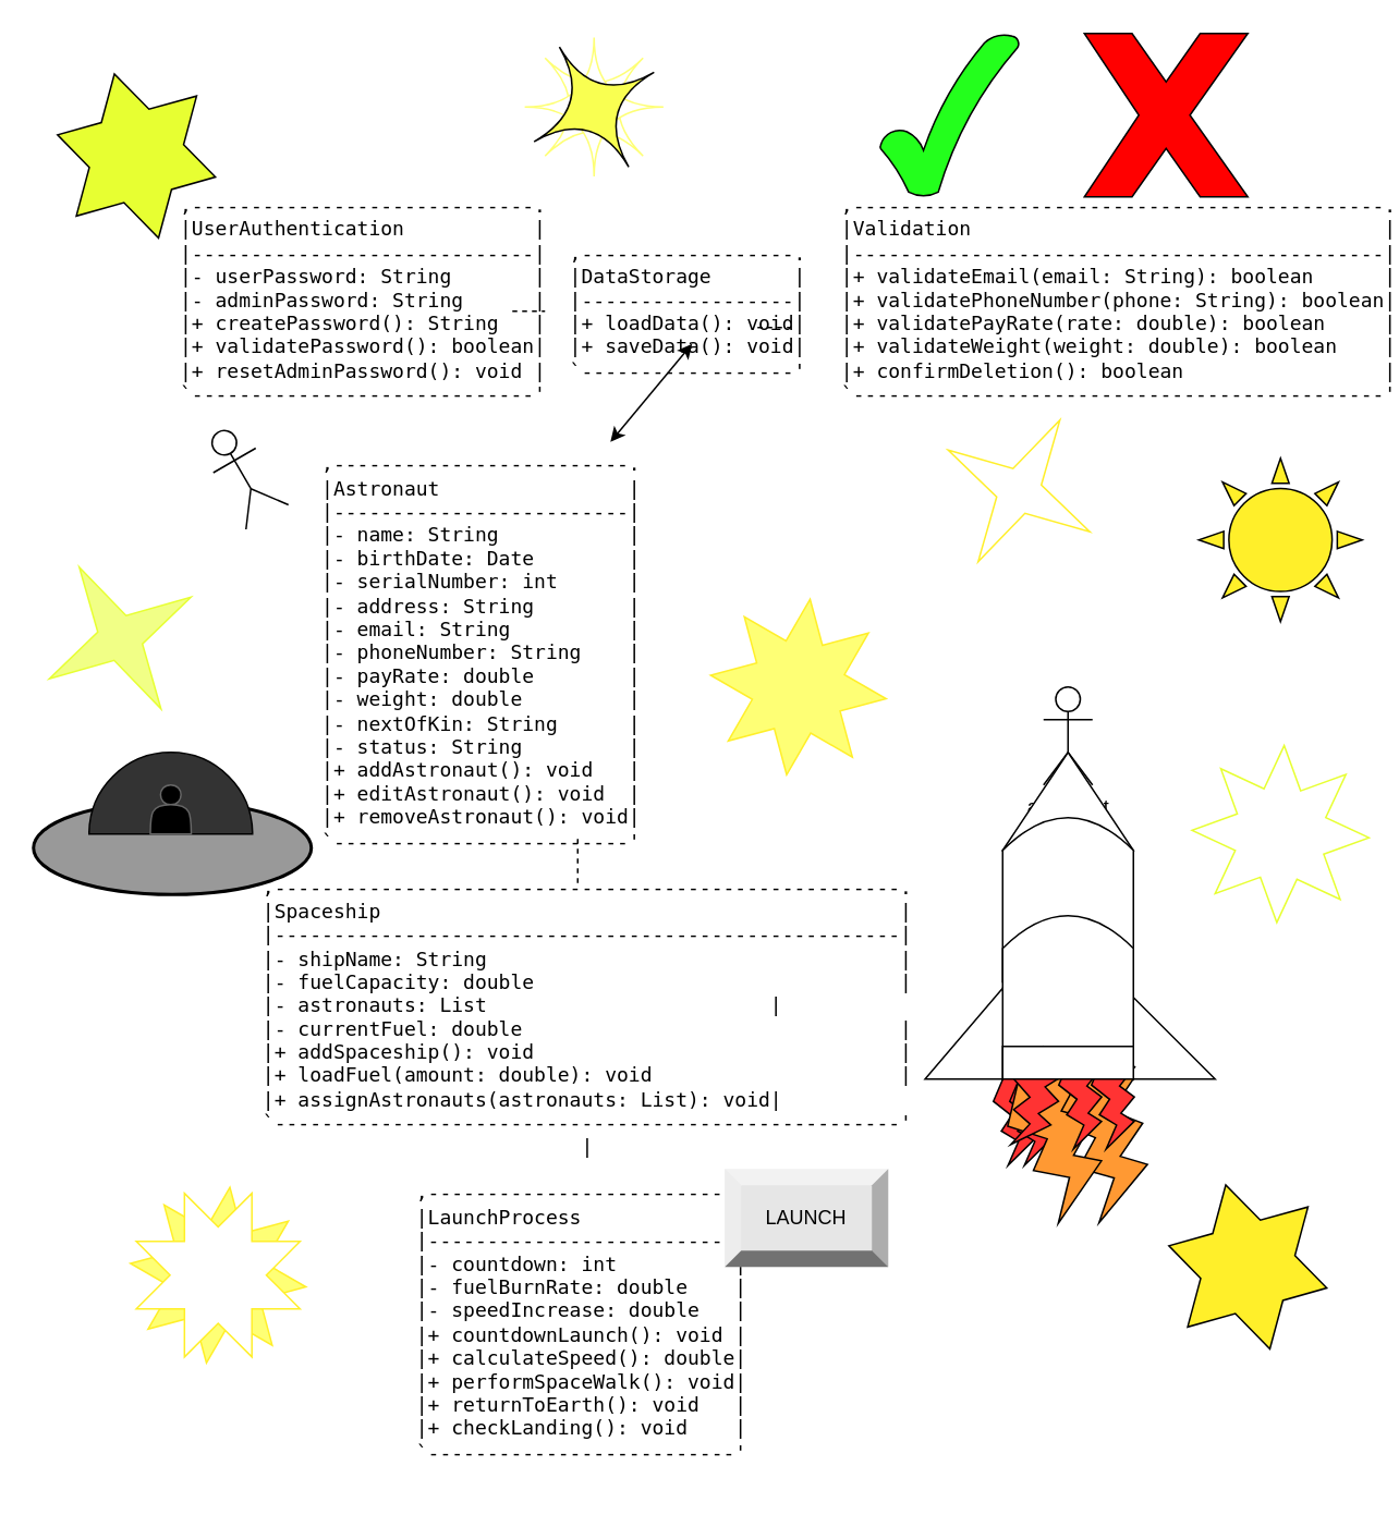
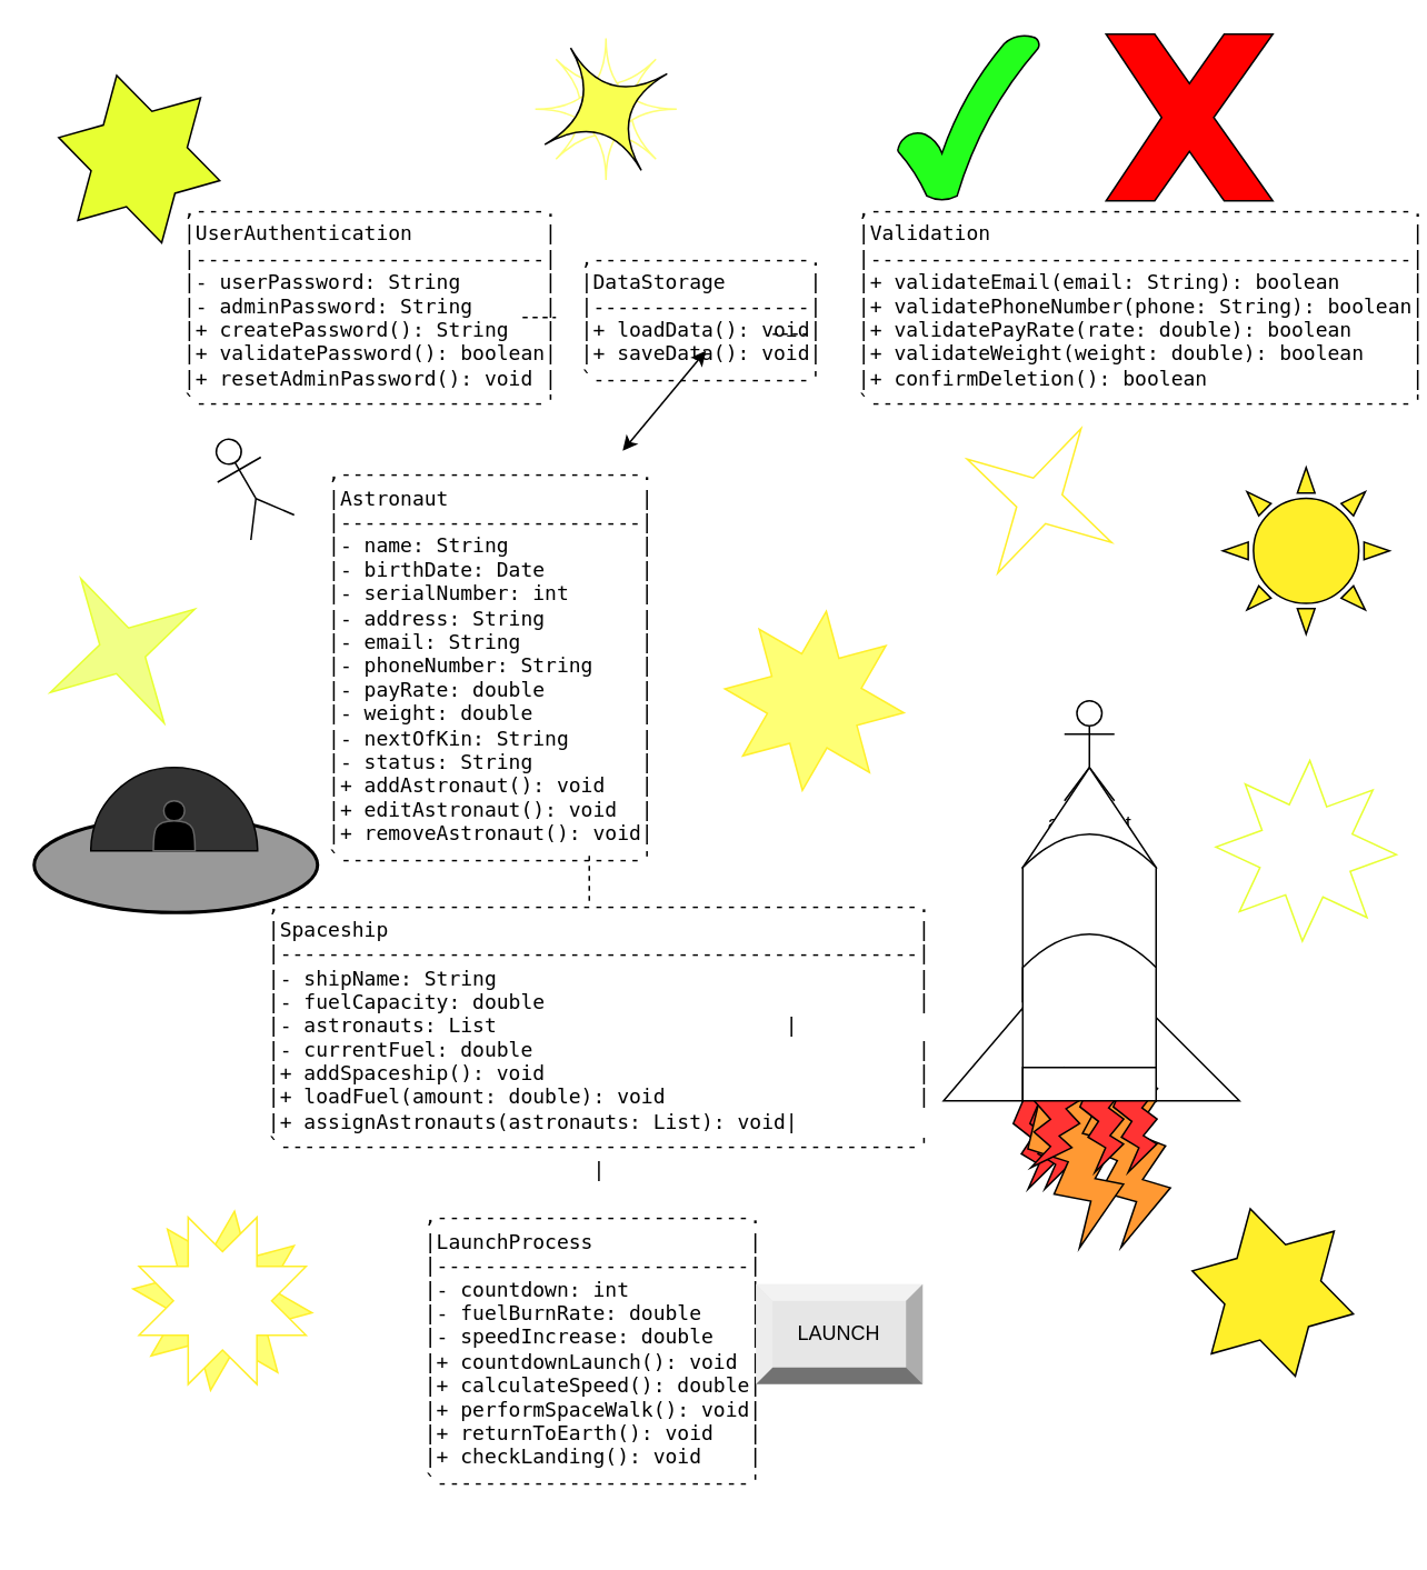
  <mxCell id="0" />
  <mxCell id="1" parent="0" />
  <mxCell id="2" value="&lt;pre&gt;,-----------------------------.                         ,---------------------------------------------.&#10;|UserAuthentication           |                         |Validation                                   |&#10;|-----------------------------|  ,------------------.   |---------------------------------------------|&#10;|- userPassword: String       |  |DataStorage       |   |+ validateEmail(email: String): boolean      |&#10;|- adminPassword: String      |  |------------------|   |+ validatePhoneNumber(phone: String): boolean|&#10;|+ createPassword(): String   |  |+ loadData(): void|   |+ validatePayRate(rate: double): boolean     |&#10;|+ validatePassword(): boolean|  |+ saveData(): void|   |+ validateWeight(weight: double): boolean    |&#10;|+ resetAdminPassword(): void |  `------------------'   |+ confirmDeletion(): boolean                 |&#10;`-----------------------------'                         `---------------------------------------------'&#10;                                                                                                       &#10;                                                                                                       &#10;            ,-------------------------.                                                                &#10;            |Astronaut                |                                                                &#10;            |-------------------------|                                                                &#10;            |- name: String           |                                                                &#10;            |- birthDate: Date        |                                                                &#10;            |- serialNumber: int      |                                                                &#10;            |- address: String        |                                                                &#10;            |- email: String          |                                                                &#10;            |- phoneNumber: String    |                                                                &#10;            |- payRate: double        |                                                                &#10;            |- weight: double         |                                                                &#10;            |- nextOfKin: String      |                                                                &#10;            |- status: String         |                                                                &#10;            |+ addAstronaut(): void   |                                                                &#10;            |+ editAstronaut(): void  |                                                                &#10;            |+ removeAstronaut(): void|                                                                &#10;            `-------------------------'                                                                &#10;                                                                                                       &#10;       ,-----------------------------------------------------.                                         &#10;       |Spaceship                                            |                                         &#10;       |-----------------------------------------------------|                                         &#10;       |- shipName: String                                   |                                         &#10;       |- fuelCapacity: double                               |                                         &#10;       |- astronauts: List&lt;Astronaut&gt;                        |                                         &#10;       |- currentFuel: double                                |                                         &#10;       |+ addSpaceship(): void                               |                                         &#10;       |+ loadFuel(amount: double): void                     |                                         &#10;       |+ assignAstronauts(astronauts: List&lt;Astronaut&gt;): void|                                         &#10;       `-----------------------------------------------------'                                         &#10;                                  |                                                                    &#10;                                                                                                       &#10;                    ,--------------------------.                                                       &#10;                    |LaunchProcess             |                                                       &#10;                    |--------------------------|                                                       &#10;                    |- countdown: int          |                                                       &#10;                    |- fuelBurnRate: double    |                                                       &#10;                    |- speedIncrease: double   |                                                       &#10;                    |+ countdownLaunch(): void |                                                       &#10;                    |+ calculateSpeed(): double|                                                       &#10;                    |+ performSpaceWalk(): void|                                                       &#10;                    |+ returnToEarth(): void   |                                                       &#10;                    |+ checkLanding(): void    |                                                       &#10;                    `--------------------------'                                                       &#10;&lt;/pre&gt;" style="text;html=1;align=left;verticalAlign=top;" vertex="1" parent="1"><mxGeometry x="108" y="100" width="700" height="820" as="geometry" /></mxCell>
  <mxCell id="3" value="" style="endArrow=classic;startArrow=classic;html=1;rounded=0;" edge="1" parent="1"><mxGeometry width="50" height="50" relative="1" as="geometry"><mxPoint x="373" y="270" as="sourcePoint" /><mxPoint x="423" y="210" as="targetPoint" /><Array as="points" /></mxGeometry></mxCell>
  <mxCell id="4" value="" style="endArrow=none;dashed=1;html=1;rounded=0;" edge="1" parent="1"><mxGeometry width="50" height="50" relative="1" as="geometry"><mxPoint x="463" y="200" as="sourcePoint" /><mxPoint x="483" y="200" as="targetPoint" /></mxGeometry></mxCell>
  <mxCell id="5" value="" style="endArrow=none;dashed=1;html=1;rounded=0;" edge="1" parent="1"><mxGeometry width="50" height="50" relative="1" as="geometry"><mxPoint x="313" y="190" as="sourcePoint" /><mxPoint x="333" y="190" as="targetPoint" /><Array as="points" /></mxGeometry></mxCell>
  <mxCell id="6" value="" style="endArrow=none;dashed=1;html=1;rounded=0;exitX=0.114;exitY=0.561;exitDx=0;exitDy=0;exitPerimeter=0;" edge="1" parent="1"><mxGeometry width="50" height="50" relative="1" as="geometry"><mxPoint x="353" y="540.02" as="sourcePoint" /><mxPoint x="353" y="510" as="targetPoint" /></mxGeometry></mxCell>
  <mxCell id="7" value="astronaut" style="shape=umlActor;verticalLabelPosition=bottom;verticalAlign=top;html=1;outlineConnect=0;rotation=0;" vertex="1" parent="1"><mxGeometry x="638" y="420" width="30" height="60" as="geometry" /></mxCell>
  <mxCell id="8" value="" style="triangle;whiteSpace=wrap;html=1;rotation=-90;" vertex="1" parent="1"><mxGeometry x="623" y="450" width="60" height="80" as="geometry" /></mxCell>
  <mxCell id="9" value="" style="shape=dataStorage;whiteSpace=wrap;html=1;fixedSize=1;rotation=90;" vertex="1" parent="1"><mxGeometry x="603" y="510" width="100" height="80" as="geometry" /></mxCell>
  <mxCell id="10" value="" style="verticalLabelPosition=bottom;verticalAlign=top;html=1;shape=mxgraph.basic.flash;rotation=-25;fillColor=light-dark(#FF9933,var(--ge-dark-color, #121212));" vertex="1" parent="1"><mxGeometry x="648" y="640" width="60" height="100" as="geometry" /></mxCell>
  <mxCell id="11" value="" style="verticalLabelPosition=bottom;verticalAlign=top;html=1;shape=mxgraph.basic.flash;rotation=-15;fillColor=light-dark(#FF3333,var(--ge-dark-color, #121212));" vertex="1" parent="1"><mxGeometry x="608" y="650" width="30" height="60" as="geometry" /></mxCell>
  <mxCell id="12" value="" style="verticalLabelPosition=bottom;verticalAlign=top;html=1;shape=mxgraph.basic.sun;fillColor=light-dark(#FFEF2A,var(--ge-dark-color, #121212));" vertex="1" parent="1"><mxGeometry x="733" y="280" width="100" height="100" as="geometry" /></mxCell>
  <mxCell id="13" value="" style="verticalLabelPosition=bottom;verticalAlign=top;html=1;shape=mxgraph.basic.6_point_star;rotation=15;fillColor=light-dark(#FFEF2A,var(--ge-dark-color, #121212));" vertex="1" parent="1"><mxGeometry x="713" y="730" width="100" height="90" as="geometry" /></mxCell>
  <mxCell id="14" value="" style="verticalLabelPosition=bottom;verticalAlign=top;html=1;shape=mxgraph.basic.4_point_star_2;dx=0.8;rotation=60;strokeColor=light-dark(#E7FF32,#FFFFFF);fillColor=light-dark(#F1FF86,var(--ge-dark-color, #121212));" vertex="1" parent="1"><mxGeometry x="23" y="340" width="100" height="100" as="geometry" /></mxCell>
  <mxCell id="15" value="" style="verticalLabelPosition=bottom;verticalAlign=top;html=1;shape=mxgraph.basic.8_point_star;rotation=-15;strokeColor=light-dark(#FFEF2A,#FFFFFF);fillColor=light-dark(#FEFF75,var(--ge-dark-color, #121212));" vertex="1" parent="1"><mxGeometry x="83" y="730" width="100" height="100" as="geometry" /></mxCell>
  <mxCell id="16" value="" style="verticalLabelPosition=bottom;verticalAlign=top;html=1;shape=mxgraph.basic.8_point_star;rotation=25;strokeColor=light-dark(#E7FF32,#FFFFFF);" vertex="1" parent="1"><mxGeometry x="733" y="460" width="100" height="100" as="geometry" /></mxCell>
  <mxCell id="17" value="" style="verticalLabelPosition=bottom;verticalAlign=top;html=1;shape=mxgraph.basic.6_point_star;rotation=15;fillColor=light-dark(#E7FF32,var(--ge-dark-color, #121212));" vertex="1" parent="1"><mxGeometry x="33" y="50" width="100" height="90" as="geometry" /></mxCell>
  <mxCell id="18" value="" style="verticalLabelPosition=bottom;verticalAlign=top;html=1;shape=mxgraph.basic.4_point_star_2;dx=0.8;rotation=30;strokeColor=light-dark(#FFEF2A,#FFFFFF);" vertex="1" parent="1"><mxGeometry x="573" y="250" width="100" height="100" as="geometry" /></mxCell>
- <mxCell id="19" value="LAUNCH" style="labelPosition=center;verticalLabelPosition=middle;align=center;html=1;shape=mxgraph.basic.shaded_button;dx=10;fillColor=#E6E6E6;strokeColor=none;whiteSpace=wrap;" vertex="1" parent="1"><mxGeometry x="443" y="715" width="100" height="60" as="geometry" /></mxCell>
+ <mxCell id="19" value="LAUNCH" style="labelPosition=center;verticalLabelPosition=middle;align=center;html=1;shape=mxgraph.basic.shaded_button;dx=10;fillColor=#E6E6E6;strokeColor=none;whiteSpace=wrap;" vertex="1" parent="1"><mxGeometry x="453" y="770" width="100" height="60" as="geometry" /></mxCell>
  <mxCell id="20" value="" style="verticalLabelPosition=bottom;verticalAlign=top;html=1;shape=mxgraph.basic.tick;fillColor=light-dark(#23FF1C,var(--ge-dark-color, #121212));" vertex="1" parent="1"><mxGeometry x="538" y="20" width="85" height="100" as="geometry" /></mxCell>
  <mxCell id="21" value="" style="verticalLabelPosition=bottom;verticalAlign=top;html=1;shape=mxgraph.basic.x;fillColor=light-dark(#FF0000,var(--ge-dark-color, #121212));" vertex="1" parent="1"><mxGeometry x="663" y="20" width="100" height="100" as="geometry" /></mxCell>
  <mxCell id="22" value="" style="shape=switch;whiteSpace=wrap;html=1;strokeColor=light-dark(#FEFF75,#FFFFFF);" vertex="1" parent="1"><mxGeometry x="333" y="35" width="60" height="60" as="geometry" /></mxCell>
  <mxCell id="23" value="" style="shape=switch;whiteSpace=wrap;html=1;rotation=45;strokeColor=light-dark(#FEFF75,#FFFFFF);" vertex="1" parent="1"><mxGeometry x="333" y="35" width="60" height="60" as="geometry" /></mxCell>
  <mxCell id="24" value="" style="shape=switch;whiteSpace=wrap;html=1;rotation=15;fillColor=light-dark(#F9FF51,var(--ge-dark-color, #121212));" vertex="1" parent="1"><mxGeometry x="333" y="35" width="60" height="60" as="geometry" /></mxCell>
  <mxCell id="25" value="" style="verticalLabelPosition=bottom;verticalAlign=top;html=1;shape=mxgraph.basic.8_point_star;rotation=-15;strokeColor=light-dark(#FFEF2A,#FFFFFF);fillColor=light-dark(#FEFF75,var(--ge-dark-color, #121212));" vertex="1" parent="1"><mxGeometry x="438" y="370" width="100" height="100" as="geometry" /></mxCell>
  <mxCell id="26" value="" style="shape=umlActor;verticalLabelPosition=bottom;verticalAlign=top;html=1;outlineConnect=0;rotation=-30;" vertex="1" parent="1"><mxGeometry x="133" y="260" width="30" height="60" as="geometry" /></mxCell>
  <mxCell id="27" value="" style="strokeWidth=2;html=1;shape=mxgraph.flowchart.start_1;whiteSpace=wrap;fillColor=light-dark(#999999,var(--ge-dark-color, #121212));" vertex="1" parent="1"><mxGeometry x="20" y="490" width="170" height="57" as="geometry" /></mxCell>
  <mxCell id="28" value="" style="verticalLabelPosition=bottom;verticalAlign=top;html=1;shape=mxgraph.basic.half_circle;rotation=-180;fillColor=light-dark(#333333,var(--ge-dark-color, #121212));" vertex="1" parent="1"><mxGeometry x="54" y="460" width="100" height="50" as="geometry" /></mxCell>
  <mxCell id="29" value="" style="verticalLabelPosition=bottom;verticalAlign=top;html=1;shape=mxgraph.basic.orthogonal_triangle" vertex="1" parent="1"><mxGeometry x="693" y="610" width="50" height="50" as="geometry" /></mxCell>
  <mxCell id="30" value="" style="shape=dataStorage;whiteSpace=wrap;html=1;fixedSize=1;rotation=90;" vertex="1" parent="1"><mxGeometry x="603" y="570" width="100" height="80" as="geometry" /></mxCell>
  <mxCell id="31" value="" style="verticalLabelPosition=bottom;verticalAlign=top;html=1;shape=mxgraph.basic.orthogonal_triangle;rotation=-90;" vertex="1" parent="1"><mxGeometry x="561.45" y="608.45" width="55.62" height="47.5" as="geometry" /></mxCell>
  <mxCell id="32" value="" style="shape=actor;whiteSpace=wrap;html=1;strokeColor=light-dark(#666666,#FFFFFF);fillColor=light-dark(#000000,var(--ge-dark-color, #121212));" vertex="1" parent="1"><mxGeometry x="91.5" y="480" width="25" height="30" as="geometry" /></mxCell>
  <mxCell id="33" value="" style="verticalLabelPosition=bottom;verticalAlign=top;html=1;shape=mxgraph.basic.8_point_star;rotation=45;strokeColor=light-dark(#FFEF2A,#FFFFFF);" vertex="1" parent="1"><mxGeometry x="83" y="730" width="100" height="100" as="geometry" /></mxCell>
  <mxCell id="34" value="" style="verticalLabelPosition=bottom;verticalAlign=top;html=1;shape=mxgraph.basic.flash;rotation=-15;fillColor=light-dark(#FF3333,var(--ge-dark-color, #121212));" vertex="1" parent="1"><mxGeometry x="618" y="650" width="30" height="60" as="geometry" /></mxCell>
  <mxCell id="35" value="" style="verticalLabelPosition=bottom;verticalAlign=top;html=1;shape=mxgraph.basic.flash;rotation=-30;fillColor=light-dark(#FF9933,var(--ge-dark-color, #121212));" vertex="1" parent="1"><mxGeometry x="618" y="640" width="60" height="100" as="geometry" /></mxCell>
  <mxCell id="36" value="" style="verticalLabelPosition=bottom;verticalAlign=top;html=1;shape=mxgraph.basic.flash;rotation=0;fillColor=light-dark(#FF3333,var(--ge-dark-color, #121212));" vertex="1" parent="1"><mxGeometry x="618" y="640" width="35" height="60" as="geometry" /></mxCell>
  <mxCell id="37" value="" style="verticalLabelPosition=bottom;verticalAlign=top;html=1;shape=mxgraph.basic.flash;rotation=-15;fillColor=light-dark(#FF3333,var(--ge-dark-color, #121212));" vertex="1" parent="1"><mxGeometry x="648" y="640" width="30" height="60" as="geometry" /></mxCell>
  <mxCell id="38" value="" style="verticalLabelPosition=bottom;verticalAlign=top;html=1;shape=mxgraph.basic.flash;rotation=-15;fillColor=light-dark(#FF3333,var(--ge-dark-color, #121212));" vertex="1" parent="1"><mxGeometry x="668" y="640" width="30" height="60" as="geometry" /></mxCell>
  <mxCell id="39" value="" style="rounded=0;whiteSpace=wrap;html=1;rotation=90;" vertex="1" parent="1"><mxGeometry x="643" y="610" width="20" height="80" as="geometry" /></mxCell>
